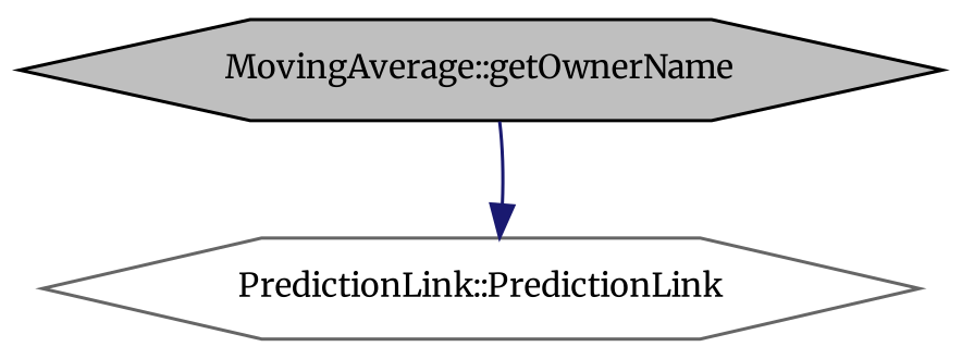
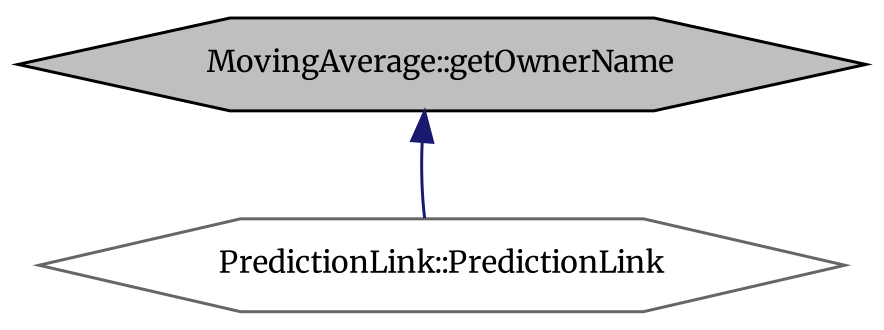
  digraph {
    rankdir=TB
    fontname=Merriweather
    node [fontname=Merriweather fontsize=10 shape=hexagon style=filled]
    n1 [color=black fillcolor=grey75 fontcolor=black height=0.2 label="MovingAverage::getOwnerName" width=0.4]
    n2 [color=gray40 fillcolor=white height=0.2 label="PredictionLink::PredictionLink" width=0.4]
-   n2 -> n1 [color=midnightblue dir=back fontname=Merriweather fontsize=10 labelfontname=Helvetica labelfontsize=10 style=solid]
+   n1 -> n2 [color=midnightblue dir=back fontname=Merriweather fontsize=10 labelfontname=Helvetica labelfontsize=10 style=solid]
  }
